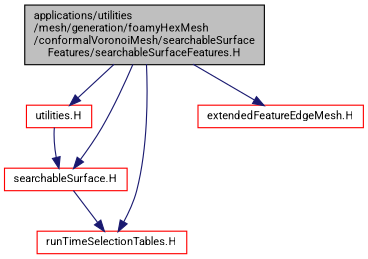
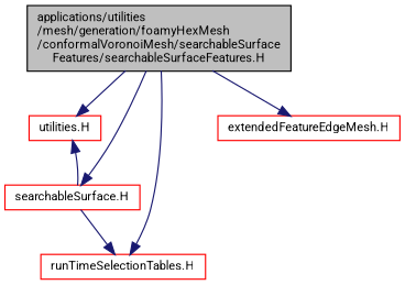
  digraph {
    fontname=Roboto
    node [color=red fontname=Roboto fontsize=10 shape=record]
    edge [color=midnightblue fontname=Roboto fontsize=10 labelfontname=FreeSans labelfontsize=10 style=solid]
    n1 [color=black fillcolor=grey75 fontcolor=black height=0.2 label="applications/utilities\l/mesh/generation/foamyHexMesh\l/conformalVoronoiMesh/searchableSurface\lFeatures/searchableSurfaceFeatures.H" style=filled width=0.4]
    n2 [height=0.2 label="utilities.H" width=0.4]
    n3 [height=0.2 label="runTimeSelectionTables.H" width=0.4]
    n4 [height=0.2 label="searchableSurface.H" width=0.4]
    n5 [height=0.2 label="extendedFeatureEdgeMesh.H" width=0.4]
    n1 -> n2
    n1 -> n3
    n1 -> n4
    n1 -> n5
-   n2 -> n4
+   n4 -> n2
    n4 -> n3
  }
